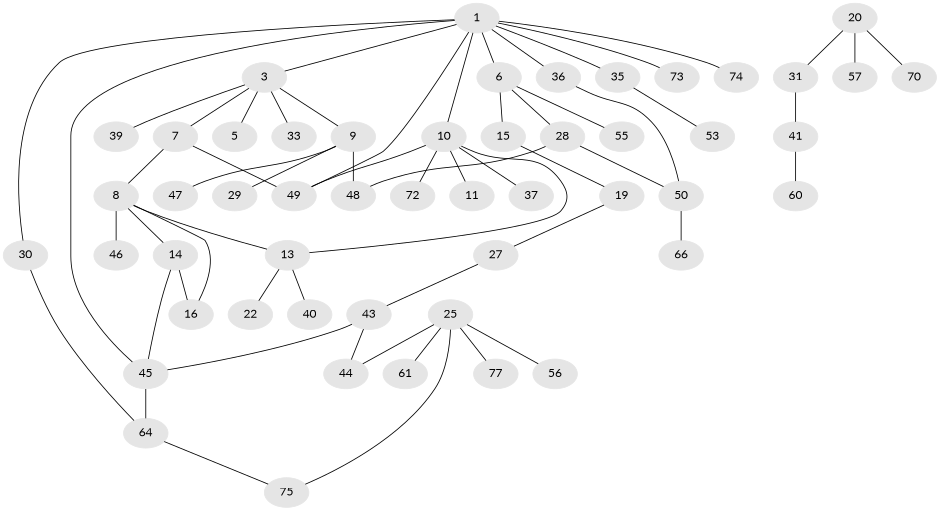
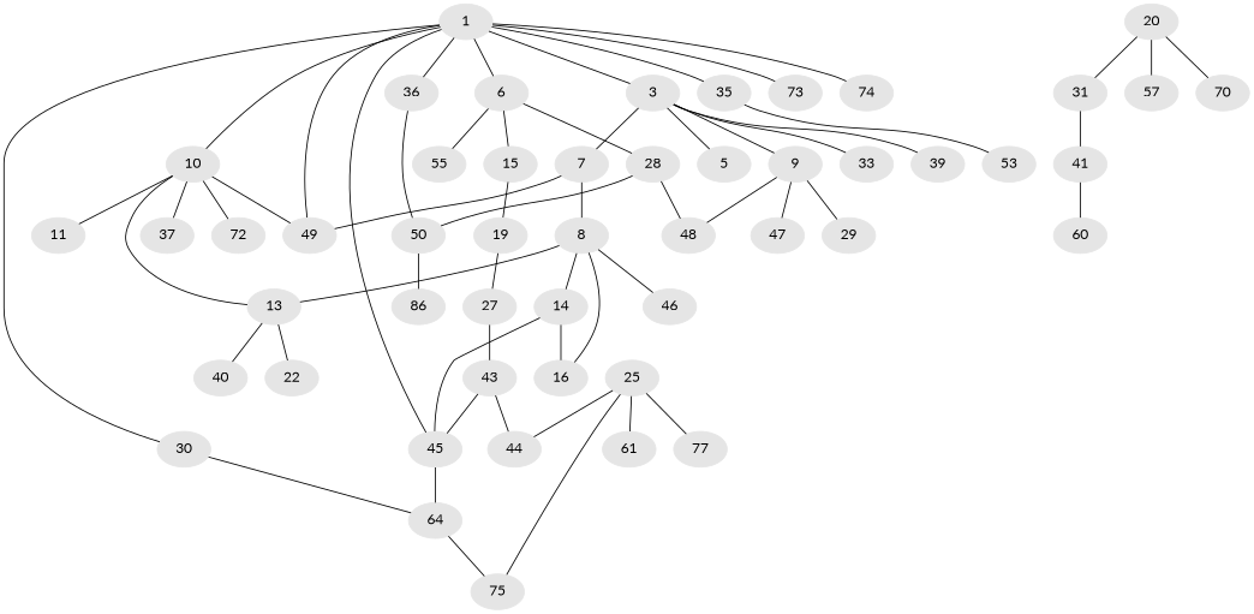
  graph {
    fontname=Lato
    node [color=gray90 fontname=Lato style=filled]
    edge [fontname=Lato]
    1 [super="+2"]
    3 [super="+4"]
    6 [super="+12"]
    10 [super="+17"]
    30 [super="+62"]
    35
    36 [super="+71"]
    45 [super="+58"]
    49 [super="+54"]
    73
    74
    5
    7
    9 [super="+32"]
    33 [super="+51"]
    39
    15
    28 [super="+42"]
    55 [super="+69"]
    13 [super="+24"]
    11 [super="+34"]
    37
    72
    64 [super="+68"]
    53 [super="+79"]
    50 [super="+67"]
    8 [super="+65"]
    29
    47
    48 [super="+63"]
    19 [super="+21"]
    14 [super="+76"]
    16 [super="+22"]
    46
    n35 [label=22]
    40
    20 [super="+52"]
    31 [super="+38"]
    57
    70
    27
    25 [super="+26"]
    44
-   56
    61
    75 [super="+78"]
    77
    43 [super="+59"]
    41
-   66
+   66 [label=86]
    60
    1 -- 3
    1 -- 6
    1 -- 10
    1 -- 30
    1 -- 35
    1 -- 36
    1 -- 45
    1 -- 49
    1 -- 73
    1 -- 74
    3 -- 5
    3 -- 7
    3 -- 9
    3 -- 33
    3 -- 39
    6 -- 15
    6 -- 28
    6 -- 55
    10 -- 49
    10 -- 13
    10 -- 11
    10 -- 37
    10 -- 72
    30 -- 64
    35 -- 53
    36 -- 50
    45 -- 64
    7 -- 49
    7 -- 8
    9 -- 29
    9 -- 47
    9 -- 48
    15 -- 19
    28 -- 50
    28 -- 48
    13 -- n35
    13 -- 40
    64 -- 75
    50 -- 66
    8 -- 13
    8 -- 14
    8 -- 16
    8 -- 46
    19 -- 27
    14 -- 45
    14 -- 16
    20 -- 31
    20 -- 57
    20 -- 70
    31 -- 41
    27 -- 43
    25 -- 44
-   25 -- 56
    25 -- 61
    25 -- 75
    25 -- 77
    43 -- 45
    43 -- 44
    41 -- 60
  }
